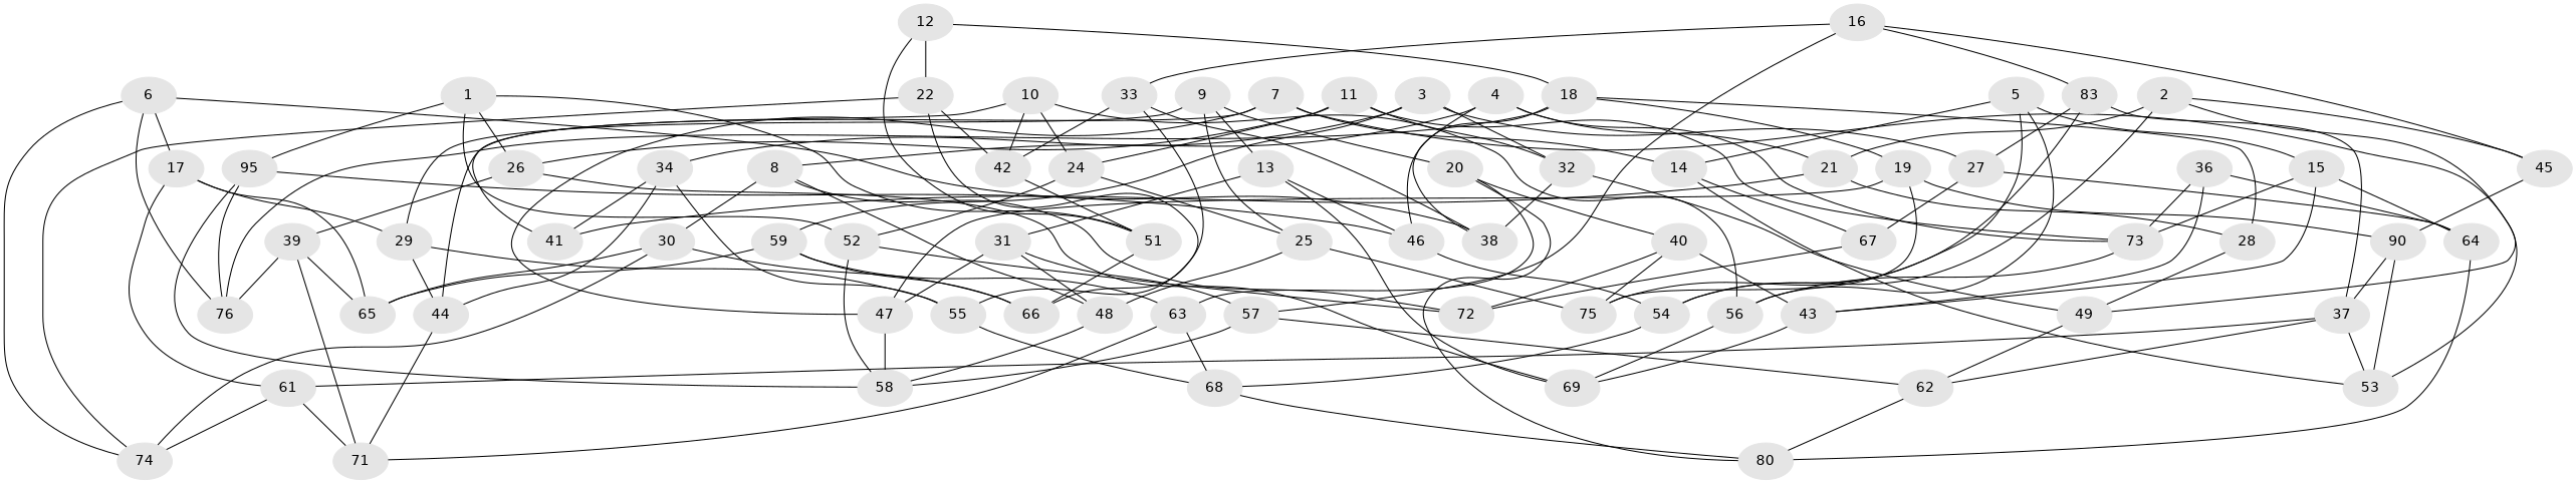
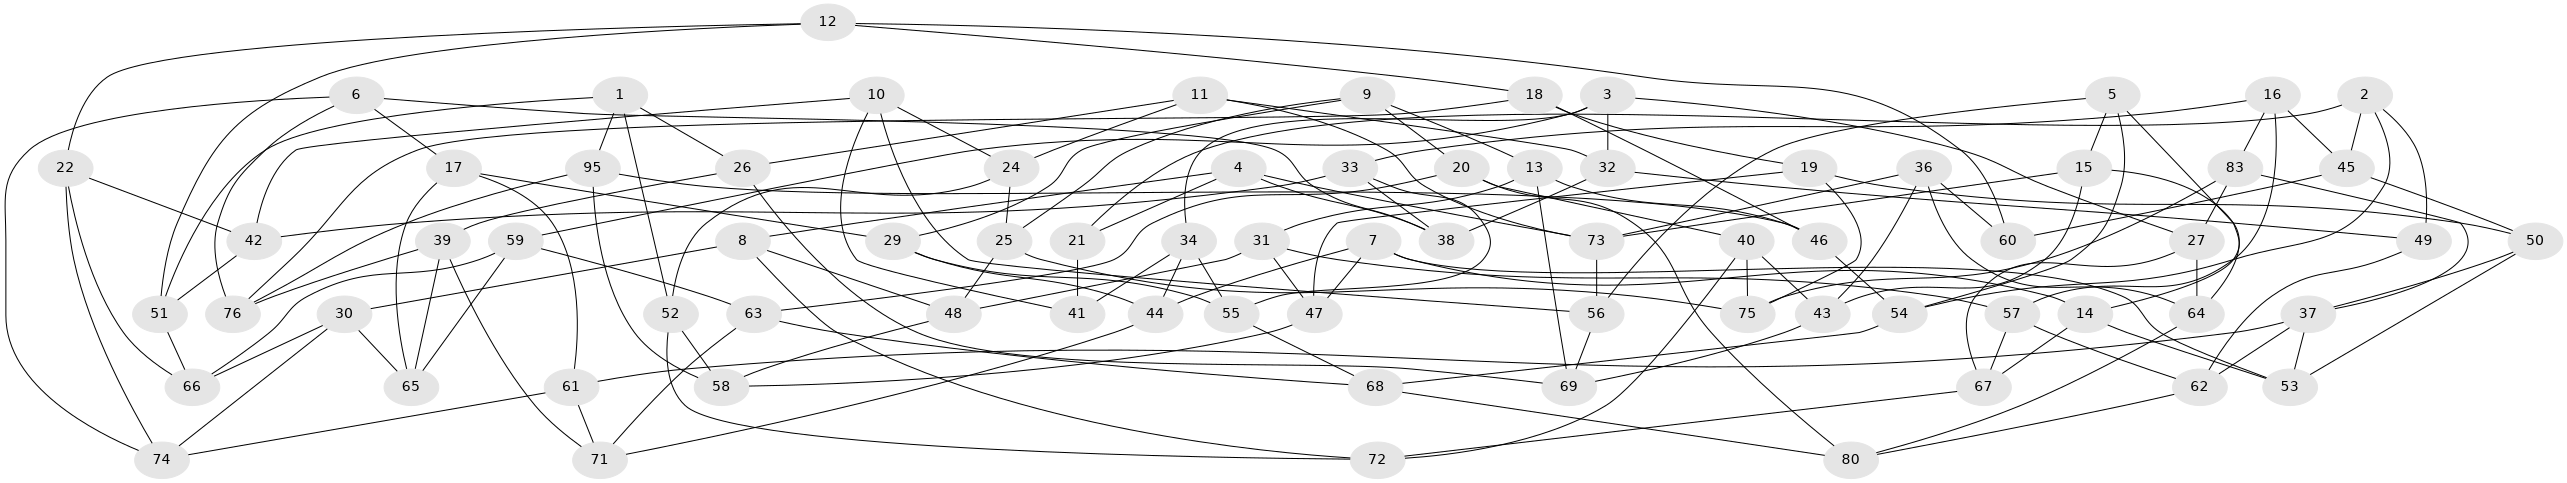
  graph {
    fontname="DejaVu Sans"
    node [color=gray90 fontname="DejaVu Sans" style=filled]
    edge [fontname="DejaVu Sans"]
    1
    26
    n3 [label=95]
    51
    52
    69
    39
    76
    46
    58
    66
    72
    2
    21
    45
    49
    54
    41
-   28
-   50 [label=90]
+   60
+   50
    62
    68
    3
    27
    32
    34
    59
    67
    64
    38
    44
    55
    65
    63
    4
    8
    73
    30
    48
    56
    5
    14
    15
    53
    43
    6
    17
    74
    29
    61
    7
    47
    71
    9
    13
    20
    25
    31
    40
    n61 [label=80]
    75
    10
    24
    42
    11
    12
    18
    22
    19
    57
    16
    n73 [label=83]
    33
    37
    36
    1 -- 26
    1 -- n3
    1 -- 51
    1 -- 52
    26 -- 69
    26 -- 39
    n3 -- 76
    n3 -- 46
    n3 -- 58
    51 -- 66
    52 -- 58
    52 -- 72
    39 -- 76
    39 -- 65
    39 -- 71
    46 -- 54
    2 -- 21
    2 -- 45
    2 -- 49
    2 -- 54
    21 -- 41
-   21 -- 28
+   45 -- 60
    45 -- 50
    49 -- 62
    54 -- 68
-   28 -- 49
    50 -- 53
    50 -- 37
    62 -- n61
    68 -- n61
    3 -- 27
    3 -- 32
    3 -- 34
    3 -- 59
    27 -- 67
    27 -- 64
    32 -- 49
    32 -- 38
    34 -- 41
    34 -- 44
    34 -- 55
    59 -- 66
    59 -- 65
    59 -- 63
    67 -- 72
    64 -- n61
    44 -- 71
    55 -- 68
    63 -- 68
    63 -- 71
    4 -- 21
    4 -- 38
    4 -- 8
    4 -- 73
    8 -- 72
    8 -- 30
    8 -- 48
    73 -- 56
    30 -- 66
    30 -- 65
    30 -- 74
    48 -- 58
    56 -- 69
    5 -- 54
    5 -- 56
    5 -- 14
    5 -- 15
    14 -- 67
    14 -- 53
    15 -- 64
    15 -- 73
    15 -- 43
    43 -- 69
    6 -- 76
    6 -- 38
    6 -- 17
    6 -- 74
    17 -- 65
    17 -- 29
    17 -- 61
    29 -- 44
    29 -- 55
    61 -- 74
    61 -- 71
    7 -- 44
    7 -- 14
    7 -- 53
    7 -- 47
    47 -- 58
    9 -- 29
    9 -- 13
    9 -- 20
    9 -- 25
    13 -- 69
    13 -- 46
    13 -- 31
    20 -- 63
    20 -- 40
    20 -- n61
    25 -- 48
    25 -- 75
    31 -- 48
    31 -- 47
    31 -- 57
    40 -- 72
    40 -- 43
    40 -- 75
    10 -- 41
    10 -- 56
    10 -- 24
    10 -- 42
    24 -- 52
    24 -- 25
    42 -- 51
    11 -- 26
    11 -- 32
    11 -- 73
    11 -- 24
    12 -- 51
+   12 -- 60
    12 -- 18
    12 -- 22
    18 -- 76
    18 -- 46
-   18 -- 28
    18 -- 19
    22 -- 66
    22 -- 74
    22 -- 42
    19 -- 50
    19 -- 47
    19 -- 75
    57 -- 62
-   57 -- 58
+   57 -- 67
    16 -- 45
    16 -- 57
    16 -- n73
    16 -- 33
    n73 -- 27
    n73 -- 75
    n73 -- 37
    33 -- 38
    33 -- 55
    33 -- 42
    37 -- 62
    37 -- 53
    37 -- 61
+   36 -- 60
    36 -- 64
    36 -- 73
    36 -- 43
  }
